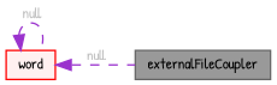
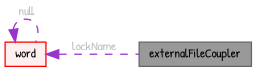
  digraph {
    rankdir=LR
    fontname="Patrick Hand"
    node [fontname="Patrick Hand" fontsize=10 shape=box style=filled]
    edge [color=darkorchid3 dir=back fontcolor=grey fontname="Patrick Hand" fontsize=10 labelfontname=Helvetica labelfontsize=10 style=dashed]
    n1 [color=gray40 fillcolor=grey60 fontcolor=black height=0.2 label=externalFileCoupler width=0.4]
    n2 [color=red fillcolor="#FFF0F0" height=0.2 label=word width=0.4]
-   n2 -> n1 [label=" null"]
+   n2 -> n1 [label=" lockName"]
    n2 -> n2 [label=" null"]
  }
